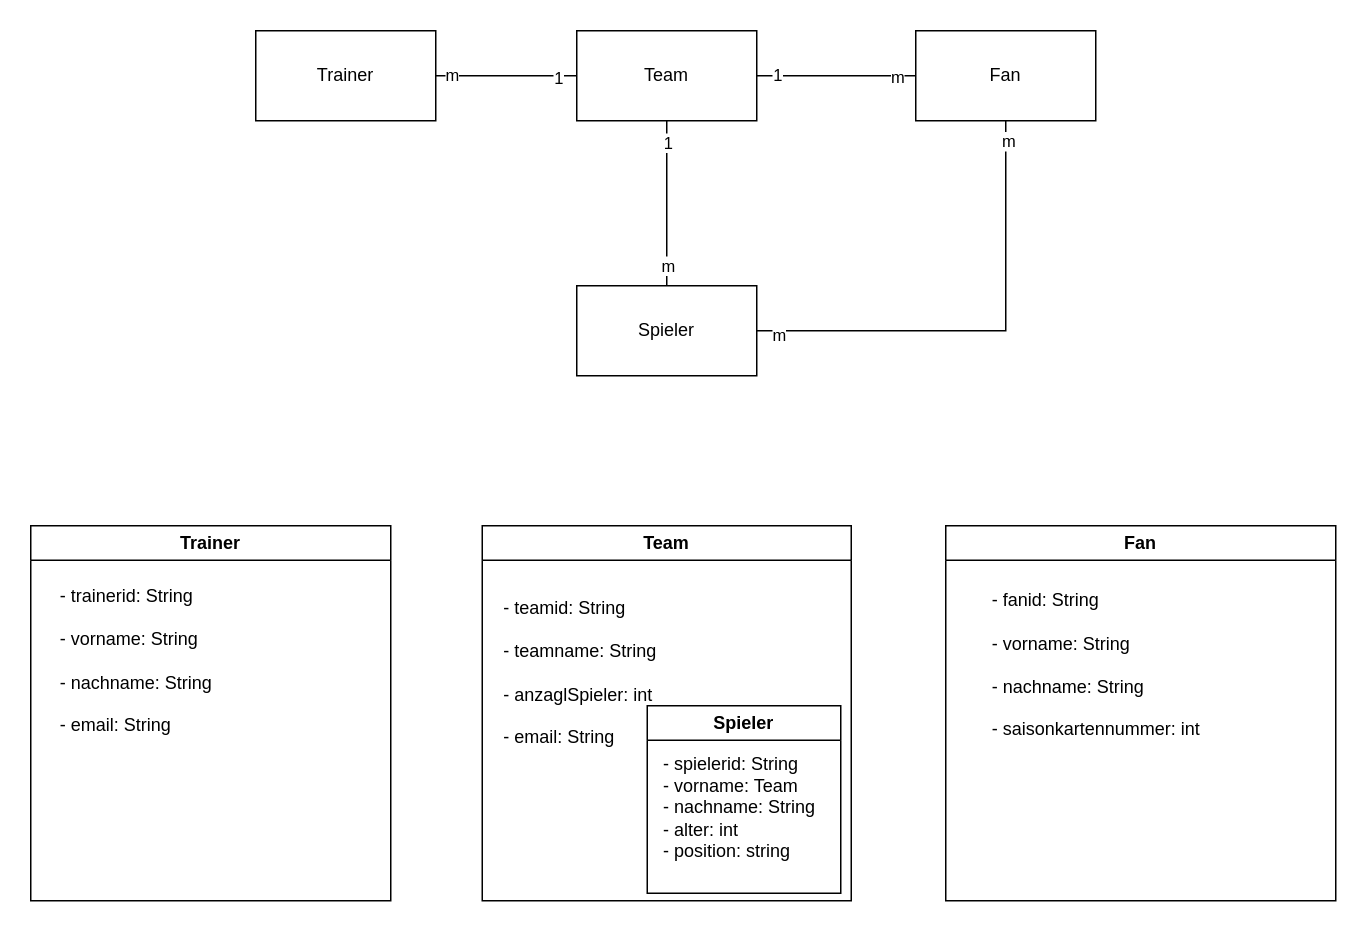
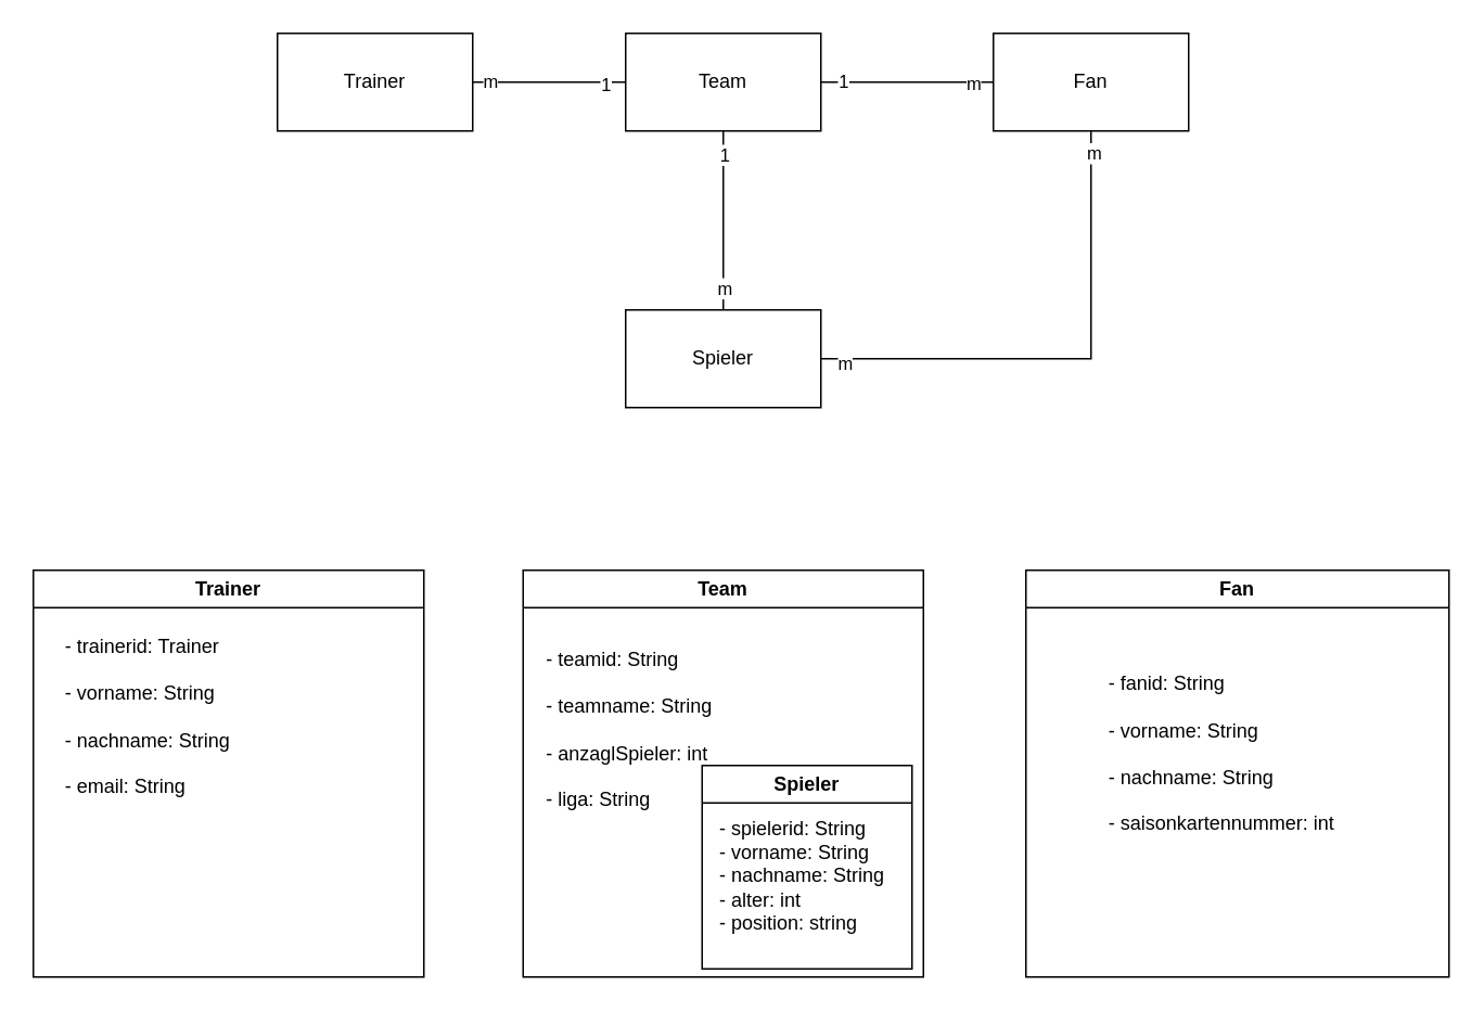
  <mxCell id="0" />
  <mxCell id="1" parent="0" />
  <mxCell id="2" value="Team" style="rounded=0;whiteSpace=wrap;html=1;" vertex="1" parent="1"><mxGeometry x="384" y="20" width="120" height="60" as="geometry" /></mxCell>
  <mxCell id="3" value="Trainer" style="rounded=0;whiteSpace=wrap;html=1;" vertex="1" parent="1"><mxGeometry x="170" y="20" width="120" height="60" as="geometry" /></mxCell>
  <mxCell id="4" value="Fan" style="rounded=0;whiteSpace=wrap;html=1;" vertex="1" parent="1"><mxGeometry x="610" y="20" width="120" height="60" as="geometry" /></mxCell>
  <mxCell id="5" value="" style="endArrow=none;html=1;rounded=0;exitX=0.5;exitY=1;exitDx=0;exitDy=0;" edge="1" parent="1" source="2" target="8"><mxGeometry width="50" height="50" relative="1" as="geometry"><mxPoint x="444" y="80" as="sourcePoint" /><mxPoint x="460" y="250" as="targetPoint" /></mxGeometry></mxCell>
  <mxCell id="6" value="m" style="edgeLabel;html=1;align=center;verticalAlign=middle;resizable=0;points=[];" vertex="1" connectable="0" parent="5"><mxGeometry x="0.747" relative="1" as="geometry"><mxPoint as="offset" /></mxGeometry></mxCell>
  <mxCell id="7" value="1" style="edgeLabel;html=1;align=center;verticalAlign=middle;resizable=0;points=[];" vertex="1" connectable="0" parent="5"><mxGeometry x="-0.739" relative="1" as="geometry"><mxPoint as="offset" /></mxGeometry></mxCell>
  <mxCell id="8" value="Spieler" style="rounded=0;whiteSpace=wrap;html=1;" vertex="1" parent="1"><mxGeometry x="384" y="190" width="120" height="60" as="geometry" /></mxCell>
  <mxCell id="9" value="" style="endArrow=none;html=1;rounded=0;exitX=1;exitY=0.5;exitDx=0;exitDy=0;entryX=0;entryY=0.5;entryDx=0;entryDy=0;" edge="1" parent="1" source="3" target="2"><mxGeometry width="50" height="50" relative="1" as="geometry"><mxPoint x="330" y="110" as="sourcePoint" /><mxPoint x="380" y="60" as="targetPoint" /></mxGeometry></mxCell>
  <mxCell id="10" value="1" style="edgeLabel;html=1;align=center;verticalAlign=middle;resizable=0;points=[];" vertex="1" connectable="0" parent="9"><mxGeometry x="0.726" y="-1" relative="1" as="geometry"><mxPoint as="offset" /></mxGeometry></mxCell>
  <mxCell id="11" value="m" style="edgeLabel;html=1;align=center;verticalAlign=middle;resizable=0;points=[];" vertex="1" connectable="0" parent="9"><mxGeometry x="-0.78" y="1" relative="1" as="geometry"><mxPoint as="offset" /></mxGeometry></mxCell>
  <mxCell id="12" value="" style="endArrow=none;html=1;rounded=0;entryX=1;entryY=0.5;entryDx=0;entryDy=0;exitX=0;exitY=0.5;exitDx=0;exitDy=0;" edge="1" parent="1" source="4" target="2"><mxGeometry width="50" height="50" relative="1" as="geometry"><mxPoint x="520" y="170" as="sourcePoint" /><mxPoint x="570" y="120" as="targetPoint" /></mxGeometry></mxCell>
  <mxCell id="13" value="1" style="edgeLabel;html=1;align=center;verticalAlign=middle;resizable=0;points=[];" vertex="1" connectable="0" parent="12"><mxGeometry x="0.755" y="-1" relative="1" as="geometry"><mxPoint as="offset" /></mxGeometry></mxCell>
  <mxCell id="14" value="m" style="edgeLabel;html=1;align=center;verticalAlign=middle;resizable=0;points=[];" vertex="1" connectable="0" parent="12"><mxGeometry x="-0.755" relative="1" as="geometry"><mxPoint as="offset" /></mxGeometry></mxCell>
  <mxCell id="15" value="" style="endArrow=none;html=1;rounded=0;exitX=1;exitY=0.5;exitDx=0;exitDy=0;entryX=0.5;entryY=1;entryDx=0;entryDy=0;" edge="1" parent="1" source="8" target="4"><mxGeometry width="50" height="50" relative="1" as="geometry"><mxPoint x="540" y="210" as="sourcePoint" /><mxPoint x="590" y="160" as="targetPoint" /><Array as="points"><mxPoint x="670" y="220" /></Array></mxGeometry></mxCell>
  <mxCell id="16" value="m" style="edgeLabel;html=1;align=center;verticalAlign=middle;resizable=0;points=[];" vertex="1" connectable="0" parent="15"><mxGeometry x="-0.911" y="-2" relative="1" as="geometry"><mxPoint as="offset" /></mxGeometry></mxCell>
  <mxCell id="17" value="m" style="edgeLabel;html=1;align=center;verticalAlign=middle;resizable=0;points=[];" vertex="1" connectable="0" parent="15"><mxGeometry x="0.913" y="-1" relative="1" as="geometry"><mxPoint as="offset" /></mxGeometry></mxCell>
  <mxCell id="18" value="Trainer" style="swimlane;whiteSpace=wrap;html=1;" vertex="1" parent="1"><mxGeometry x="20" y="350" width="240" height="250" as="geometry" /></mxCell>
- <mxCell id="19" value="&lt;div style=&quot;text-align: left;&quot;&gt;&lt;div&gt;- trainerid: String&lt;/div&gt;&lt;div&gt;&lt;br style=&quot;text-align: center;&quot;&gt;&lt;/div&gt;&lt;/div&gt;&lt;div style=&quot;text-align: left;&quot;&gt;&lt;span style=&quot;background-color: initial;&quot;&gt;- vorname: String&lt;/span&gt;&lt;/div&gt;&lt;div style=&quot;text-align: left;&quot;&gt;&lt;span style=&quot;background-color: initial;&quot;&gt;&lt;br&gt;&lt;/span&gt;&lt;/div&gt;&lt;div style=&quot;text-align: left;&quot;&gt;&lt;span style=&quot;background-color: initial;&quot;&gt;- nachname: String&lt;/span&gt;&lt;/div&gt;&lt;div&gt;&lt;br&gt;&lt;/div&gt;&lt;div style=&quot;text-align: left;&quot;&gt;- email: String&lt;/div&gt;" style="text;html=1;align=center;verticalAlign=middle;resizable=0;points=[];autosize=1;strokeColor=none;fillColor=none;" vertex="1" parent="18"><mxGeometry x="10" y="35" width="120" height="110" as="geometry" /></mxCell>
+ <mxCell id="19" value="&lt;div style=&quot;text-align: left;&quot;&gt;&lt;div&gt;- trainerid: Trainer&lt;/div&gt;&lt;div&gt;&lt;br style=&quot;text-align: center;&quot;&gt;&lt;/div&gt;&lt;/div&gt;&lt;div style=&quot;text-align: left;&quot;&gt;&lt;span style=&quot;background-color: initial;&quot;&gt;- vorname: String&lt;/span&gt;&lt;/div&gt;&lt;div style=&quot;text-align: left;&quot;&gt;&lt;span style=&quot;background-color: initial;&quot;&gt;&lt;br&gt;&lt;/span&gt;&lt;/div&gt;&lt;div style=&quot;text-align: left;&quot;&gt;&lt;span style=&quot;background-color: initial;&quot;&gt;- nachname: String&lt;/span&gt;&lt;/div&gt;&lt;div&gt;&lt;br&gt;&lt;/div&gt;&lt;div style=&quot;text-align: left;&quot;&gt;- email: String&lt;/div&gt;" style="text;html=1;align=center;verticalAlign=middle;resizable=0;points=[];autosize=1;strokeColor=none;fillColor=none;" vertex="1" parent="18"><mxGeometry x="10" y="35" width="120" height="110" as="geometry" /></mxCell>
  <mxCell id="20" value="Team" style="swimlane;whiteSpace=wrap;html=1;" vertex="1" parent="1"><mxGeometry x="321" y="350" width="246" height="250" as="geometry" /></mxCell>
  <mxCell id="21" value="Spieler" style="swimlane;whiteSpace=wrap;html=1;" vertex="1" parent="20"><mxGeometry x="110" y="120" width="129" height="125" as="geometry" /></mxCell>
- <mxCell id="22" value="&lt;div style=&quot;&quot;&gt;&lt;div&gt;- spielerid: String&lt;/div&gt;&lt;div&gt;- vorname: Team&lt;/div&gt;&lt;div&gt;- nachname: String&lt;/div&gt;&lt;div&gt;- alter: int&lt;/div&gt;&lt;div&gt;- position: string&lt;/div&gt;&lt;div&gt;&lt;br&gt;&lt;/div&gt;&lt;/div&gt;" style="text;html=1;align=left;verticalAlign=middle;resizable=0;points=[];autosize=1;strokeColor=none;fillColor=none;" vertex="1" parent="21"><mxGeometry x="9" y="25" width="120" height="100" as="geometry" /></mxCell>
- <mxCell id="23" value="&lt;div style=&quot;text-align: left;&quot;&gt;&lt;div&gt;- teamid: String&lt;/div&gt;&lt;div&gt;&lt;br style=&quot;text-align: center;&quot;&gt;&lt;/div&gt;&lt;/div&gt;&lt;div style=&quot;text-align: left;&quot;&gt;&lt;span style=&quot;background-color: initial;&quot;&gt;- teamname: String&lt;/span&gt;&lt;/div&gt;&lt;div style=&quot;text-align: left;&quot;&gt;&lt;span style=&quot;background-color: initial;&quot;&gt;&lt;br&gt;&lt;/span&gt;&lt;/div&gt;&lt;div style=&quot;text-align: left;&quot;&gt;&lt;span style=&quot;background-color: initial;&quot;&gt;- anzaglSpieler: int&lt;/span&gt;&lt;/div&gt;&lt;div style=&quot;text-align: left;&quot;&gt;&lt;span style=&quot;background-color: initial;&quot;&gt;&lt;br&gt;&lt;/span&gt;&lt;/div&gt;&lt;div style=&quot;text-align: left;&quot;&gt;&lt;span style=&quot;background-color: initial;&quot;&gt;- email: String&lt;/span&gt;&lt;/div&gt;&lt;div&gt;&lt;br&gt;&lt;/div&gt;" style="text;html=1;align=center;verticalAlign=middle;resizable=0;points=[];autosize=1;strokeColor=none;fillColor=none;" vertex="1" parent="20"><mxGeometry y="40" width="130" height="130" as="geometry" /></mxCell>
+ <mxCell id="22" value="&lt;div style=&quot;&quot;&gt;&lt;div&gt;- spielerid: String&lt;/div&gt;&lt;div&gt;- vorname: String&lt;/div&gt;&lt;div&gt;- nachname: String&lt;/div&gt;&lt;div&gt;- alter: int&lt;/div&gt;&lt;div&gt;- position: string&lt;/div&gt;&lt;div&gt;&lt;br&gt;&lt;/div&gt;&lt;/div&gt;" style="text;html=1;align=left;verticalAlign=middle;resizable=0;points=[];autosize=1;strokeColor=none;fillColor=none;" vertex="1" parent="21"><mxGeometry x="9" y="25" width="120" height="100" as="geometry" /></mxCell>
+ <mxCell id="23" value="&lt;div style=&quot;text-align: left;&quot;&gt;&lt;div&gt;- teamid: String&lt;/div&gt;&lt;div&gt;&lt;br style=&quot;text-align: center;&quot;&gt;&lt;/div&gt;&lt;/div&gt;&lt;div style=&quot;text-align: left;&quot;&gt;&lt;span style=&quot;background-color: initial;&quot;&gt;- teamname: String&lt;/span&gt;&lt;/div&gt;&lt;div style=&quot;text-align: left;&quot;&gt;&lt;span style=&quot;background-color: initial;&quot;&gt;&lt;br&gt;&lt;/span&gt;&lt;/div&gt;&lt;div style=&quot;text-align: left;&quot;&gt;&lt;span style=&quot;background-color: initial;&quot;&gt;- anzaglSpieler: int&lt;/span&gt;&lt;/div&gt;&lt;div style=&quot;text-align: left;&quot;&gt;&lt;span style=&quot;background-color: initial;&quot;&gt;&lt;br&gt;&lt;/span&gt;&lt;/div&gt;&lt;div style=&quot;text-align: left;&quot;&gt;&lt;span style=&quot;background-color: initial;&quot;&gt;- liga: String&lt;/span&gt;&lt;/div&gt;&lt;div&gt;&lt;br&gt;&lt;/div&gt;" style="text;html=1;align=center;verticalAlign=middle;resizable=0;points=[];autosize=1;strokeColor=none;fillColor=none;" vertex="1" parent="20"><mxGeometry y="40" width="130" height="130" as="geometry" /></mxCell>
  <mxCell id="24" value="Fan" style="swimlane;whiteSpace=wrap;html=1;" vertex="1" parent="1"><mxGeometry x="630" y="350" width="260" height="250" as="geometry" /></mxCell>
- <mxCell id="25" value="&lt;div style=&quot;text-align: left;&quot;&gt;&lt;div&gt;- fanid: String&lt;/div&gt;&lt;div&gt;&lt;br style=&quot;text-align: center;&quot;&gt;&lt;/div&gt;&lt;/div&gt;&lt;div style=&quot;text-align: left;&quot;&gt;&lt;span style=&quot;background-color: initial;&quot;&gt;- vorname: String&lt;/span&gt;&lt;/div&gt;&lt;div style=&quot;text-align: left;&quot;&gt;&lt;span style=&quot;background-color: initial;&quot;&gt;&lt;br&gt;&lt;/span&gt;&lt;/div&gt;&lt;div style=&quot;text-align: left;&quot;&gt;&lt;span style=&quot;background-color: initial;&quot;&gt;- nachname: String&lt;/span&gt;&lt;/div&gt;&lt;div style=&quot;text-align: left;&quot;&gt;&lt;span style=&quot;background-color: initial;&quot;&gt;&lt;br&gt;&lt;/span&gt;&lt;/div&gt;&lt;div style=&quot;text-align: left;&quot;&gt;&lt;span style=&quot;background-color: initial;&quot;&gt;- saisonkartennummer: int&lt;/span&gt;&lt;/div&gt;&lt;div&gt;&lt;br&gt;&lt;/div&gt;" style="text;html=1;align=center;verticalAlign=middle;resizable=0;points=[];autosize=1;strokeColor=none;fillColor=none;" vertex="1" parent="24"><mxGeometry x="20" y="35" width="160" height="130" as="geometry" /></mxCell>
+ <mxCell id="25" value="&lt;div style=&quot;text-align: left;&quot;&gt;&lt;div&gt;- fanid: String&lt;/div&gt;&lt;div&gt;&lt;br style=&quot;text-align: center;&quot;&gt;&lt;/div&gt;&lt;/div&gt;&lt;div style=&quot;text-align: left;&quot;&gt;&lt;span style=&quot;background-color: initial;&quot;&gt;- vorname: String&lt;/span&gt;&lt;/div&gt;&lt;div style=&quot;text-align: left;&quot;&gt;&lt;span style=&quot;background-color: initial;&quot;&gt;&lt;br&gt;&lt;/span&gt;&lt;/div&gt;&lt;div style=&quot;text-align: left;&quot;&gt;&lt;span style=&quot;background-color: initial;&quot;&gt;- nachname: String&lt;/span&gt;&lt;/div&gt;&lt;div style=&quot;text-align: left;&quot;&gt;&lt;span style=&quot;background-color: initial;&quot;&gt;&lt;br&gt;&lt;/span&gt;&lt;/div&gt;&lt;div style=&quot;text-align: left;&quot;&gt;&lt;span style=&quot;background-color: initial;&quot;&gt;- saisonkartennummer: int&lt;/span&gt;&lt;/div&gt;&lt;div&gt;&lt;br&gt;&lt;/div&gt;" style="text;html=1;align=center;verticalAlign=middle;resizable=0;points=[];autosize=1;strokeColor=none;fillColor=none;" vertex="1" parent="24"><mxGeometry x="40" y="55" width="160" height="130" as="geometry" /></mxCell>
